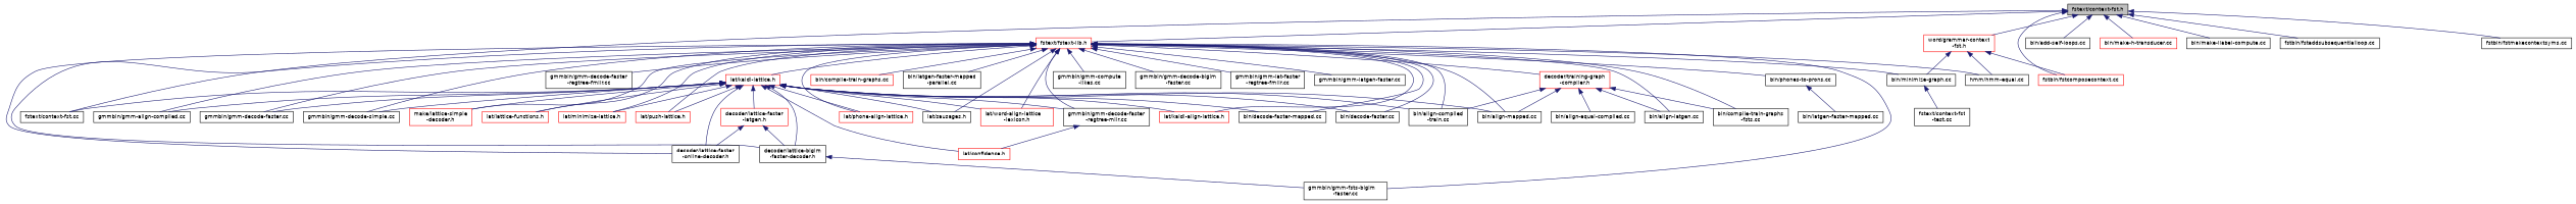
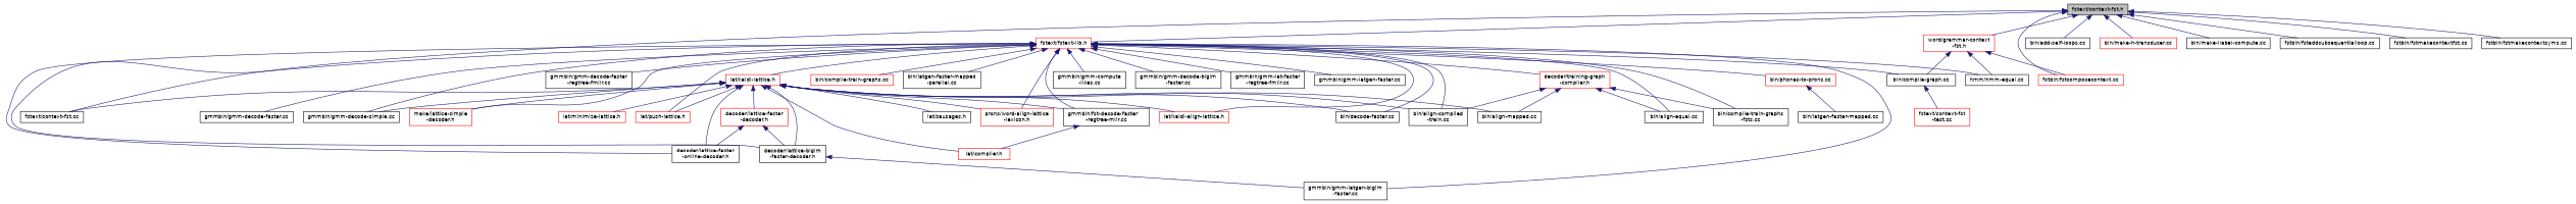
  digraph {
    node [color=black fillcolor=white fontname=Helvetica fontsize=10 shape=record style=filled]
    edge [color=midnightblue dir=back fontname=Helvetica fontsize=10 labelfontname=Helvetica labelfontsize=10 style=solid]
    n1 [fillcolor=grey75 fontcolor=black height=0.2 label="fstext/context-fst.h" width=0.4]
    n2 [height=0.2 label="fstext/context-fst.cc" width=0.4]
    n3 [color=red height=0.2 label="fstext/fstext-lib.h" width=0.4]
    n4 [color=red height=0.2 label="word/grammar-context\l-fst.h" width=0.4]
    n5 [color=red height=0.2 label="fstbin/fstcomposecontext.cc" width=0.4]
    n6 [height=0.2 label="bin/add-self-loops.cc" width=0.4]
    n7 [color=red height=0.2 label="bin/make-h-transducer.cc" width=0.4]
    n8 [height=0.2 label="bin/make-ilabel-compute.cc" width=0.4]
    n9 [height=0.2 label="fstbin/fstaddsubsequentialloop.cc" width=0.4]
+   n10 [height=0.2 label="fstbin/fstmakecontextfst.cc" width=0.4]
    n11 [height=0.2 label="fstbin/fstmakecontextsyms.cc" width=0.4]
-   n12 [height=0.2 label="fstext/context-fst\l-test.cc" width=0.4]
+   n12 [color=red height=0.2 label="fstext/context-fst\l-test.cc" width=0.4]
    n13 [color=red height=0.2 label="lat/kaldi-lattice.h" width=0.4]
    n14 [height=0.2 label="decoder/lattice-biglm\l-faster-decoder.h" width=0.4]
-   n15 [height=0.2 label="gmmbin/gmm-fsts-biglm\l-faster.cc" width=0.4]
+   n15 [height=0.2 label="gmmbin/gmm-latgen-biglm\l-faster.cc" width=0.4]
    n16 [height=0.2 label="decoder/lattice-faster\l-online-decoder.h" width=0.4]
    n17 [color=red height=0.2 label="make/lattice-simple\l-decoder.h" width=0.4]
-   n18 [color=red height=0.2 label="lat/lattice-functions.h" width=0.4]
    n19 [color=red height=0.2 label="lat/minimize-lattice.h" width=0.4]
    n20 [color=red height=0.2 label="lat/push-lattice.h" width=0.4]
-   n21 [color=red height=0.2 label="lat/phone-align-lattice.h" width=0.4]
    n22 [height=0.2 label="lat/sausages.h" width=0.4]
-   n23 [color=red height=0.2 label="lat/word-align-lattice\l-lexicon.h" width=0.4]
+   n23 [color=red height=0.2 label="prons/word-align-lattice\l-lexicon.h" width=0.4]
    n24 [color=red height=0.2 label="lat/kaldi-align-lattice.h" width=0.4]
    n25 [height=0.2 label="bin/align-compiled\l-train.cc" width=0.4]
    n26 [height=0.2 label="bin/align-mapped.cc" width=0.4]
-   n27 [height=0.2 label="bin/decode-faster-mapped.cc" width=0.4]
    n28 [height=0.2 label="bin/decode-faster.cc" width=0.4]
-   n29 [height=0.2 label="gmmbin/gmm-align-compiled.cc" width=0.4]
    n30 [height=0.2 label="gmmbin/gmm-decode-faster\l-regtree-fmllr.cc" width=0.4]
-   n31 [height=0.2 label="gmmbin/gmm-decode-faster\l-regtree-mllr.cc" width=0.4]
+   n31 [height=0.2 label="gmmbin/fst-decode-faster\l-regtree-mllr.cc" width=0.4]
    n32 [height=0.2 label="gmmbin/gmm-decode-faster.cc" width=0.4]
    n33 [height=0.2 label="gmmbin/gmm-decode-simple.cc" width=0.4]
    n34 [height=0.2 label="hmm/hmm-equal.cc" width=0.4]
    n35 [color=red height=0.2 label="decoder/training-graph\l-compiler.h" width=0.4]
-   n36 [height=0.2 label="bin/align-latgen.cc" width=0.4]
+   n36 [height=0.2 label="bin/align-equal.cc" width=0.4]
    n37 [height=0.2 label="bin/compile-train-graphs\l-fsts.cc" width=0.4]
    n38 [color=red height=0.2 label="bin/compile-train-graphs.cc" width=0.4]
-   n39 [height=0.2 label="bin/minimize-graph.cc" width=0.4]
+   n39 [height=0.2 label="bin/compile-graph.cc" width=0.4]
    n40 [height=0.2 label="bin/latgen-faster-mapped\l-parallel.cc" width=0.4]
-   n41 [height=0.2 label="bin/phones-to-prons.cc" width=0.4]
+   n41 [color=red height=0.2 label="bin/phones-to-prons.cc" width=0.4]
    n42 [height=0.2 label="gmmbin/gmm-compute\l-likes.cc" width=0.4]
    n43 [height=0.2 label="gmmbin/gmm-decode-biglm\l-faster.cc" width=0.4]
    n44 [height=0.2 label="gmmbin/gmm-lat-faster\l-regtree-fmllr.cc" width=0.4]
    n45 [height=0.2 label="gmmbin/gmm-latgen-faster.cc" width=0.4]
-   n46 [color=red height=0.2 label="decoder/lattice-faster\l-latgen.h" width=0.4]
-   n47 [color=red height=0.2 label="lat/confidence.h" width=0.4]
-   n48 [height=0.2 label="bin/align-equal-compiled.cc" width=0.4]
+   n46 [color=red height=0.2 label="decoder/lattice-faster\l-decoder.h" width=0.4]
+   n47 [color=red height=0.2 label="lat/compiler.h" width=0.4]
    n49 [height=0.2 label="bin/latgen-faster-mapped.cc" width=0.4]
    n1 -> n2
    n1 -> n3
    n1 -> n4
    n1 -> n5
    n1 -> n6
    n1 -> n7
    n1 -> n8
    n1 -> n9
+   n1 -> n10
    n1 -> n11
    n3 -> n13
    n3 -> n14
    n3 -> n15
    n3 -> n16
    n3 -> n17
-   n3 -> n18
-   n3 -> n19
    n3 -> n20
-   n3 -> n21
-   n3 -> n22
    n3 -> n23
    n3 -> n24
    n3 -> n25
-   n3 -> n26
-   n3 -> n27
    n3 -> n28
-   n3 -> n29
    n3 -> n30
    n3 -> n31
    n3 -> n32
    n3 -> n33
    n3 -> n34
    n3 -> n35
    n3 -> n36
    n3 -> n37
    n3 -> n38
    n3 -> n39
    n3 -> n40
    n3 -> n41
    n3 -> n42
    n3 -> n43
    n3 -> n44
    n3 -> n45
    n4 -> n5
    n4 -> n34
    n4 -> n39
    n13 -> n2
    n13 -> n14
    n13 -> n16
    n13 -> n17
-   n13 -> n18
    n13 -> n19
    n13 -> n20
-   n13 -> n21
    n13 -> n22
    n13 -> n23
    n13 -> n24
    n13 -> n25
    n13 -> n26
-   n13 -> n27
    n13 -> n28
-   n13 -> n29
    n13 -> n31
-   n13 -> n32
    n13 -> n33
    n13 -> n46
    n13 -> n47
    n14 -> n15
    n31 -> n47
    n35 -> n25
    n35 -> n26
    n35 -> n36
    n35 -> n37
-   n35 -> n48
    n39 -> n12
    n41 -> n49
    n46 -> n14
    n46 -> n16
  }
